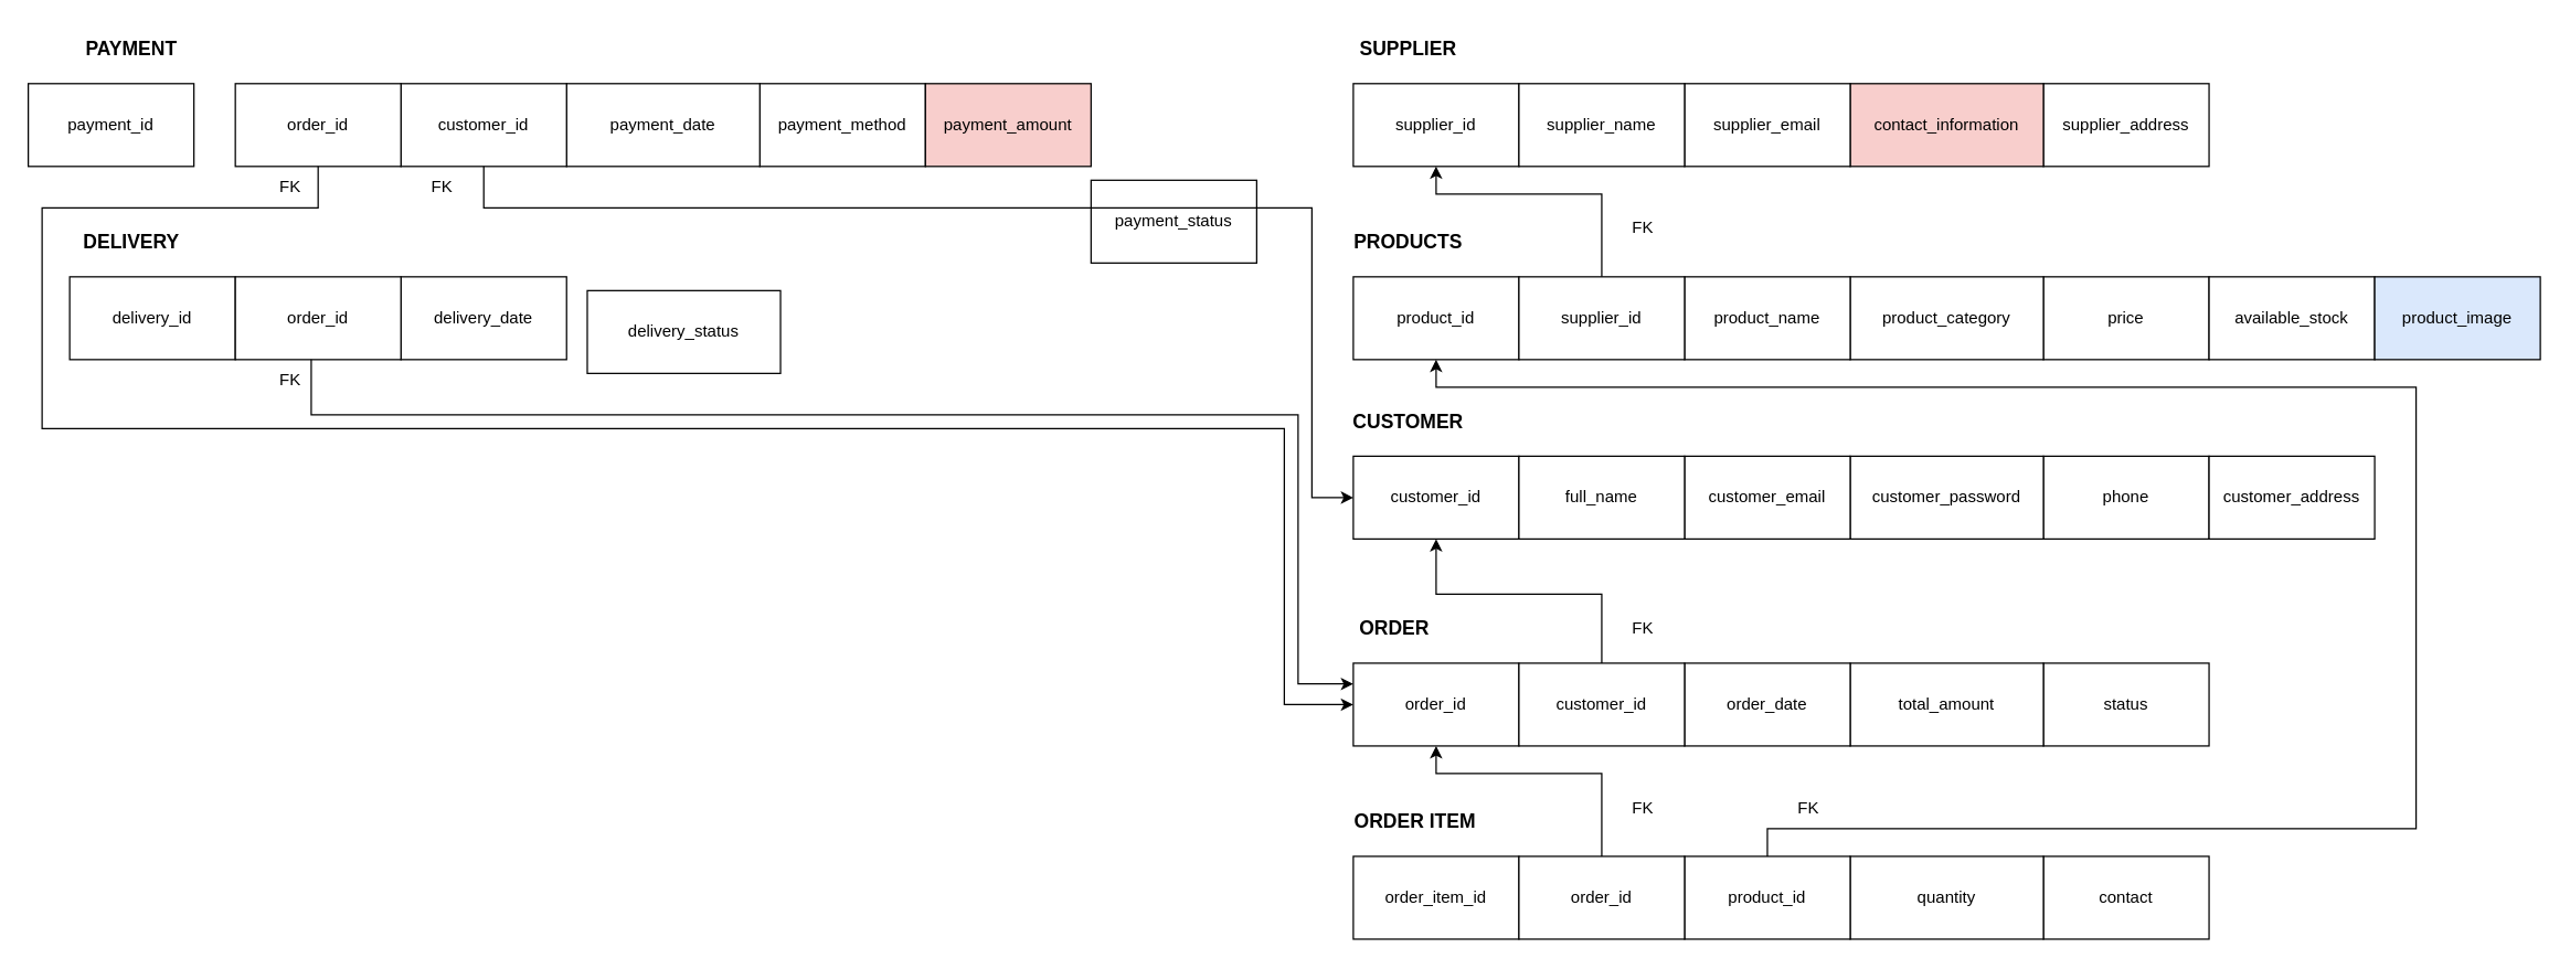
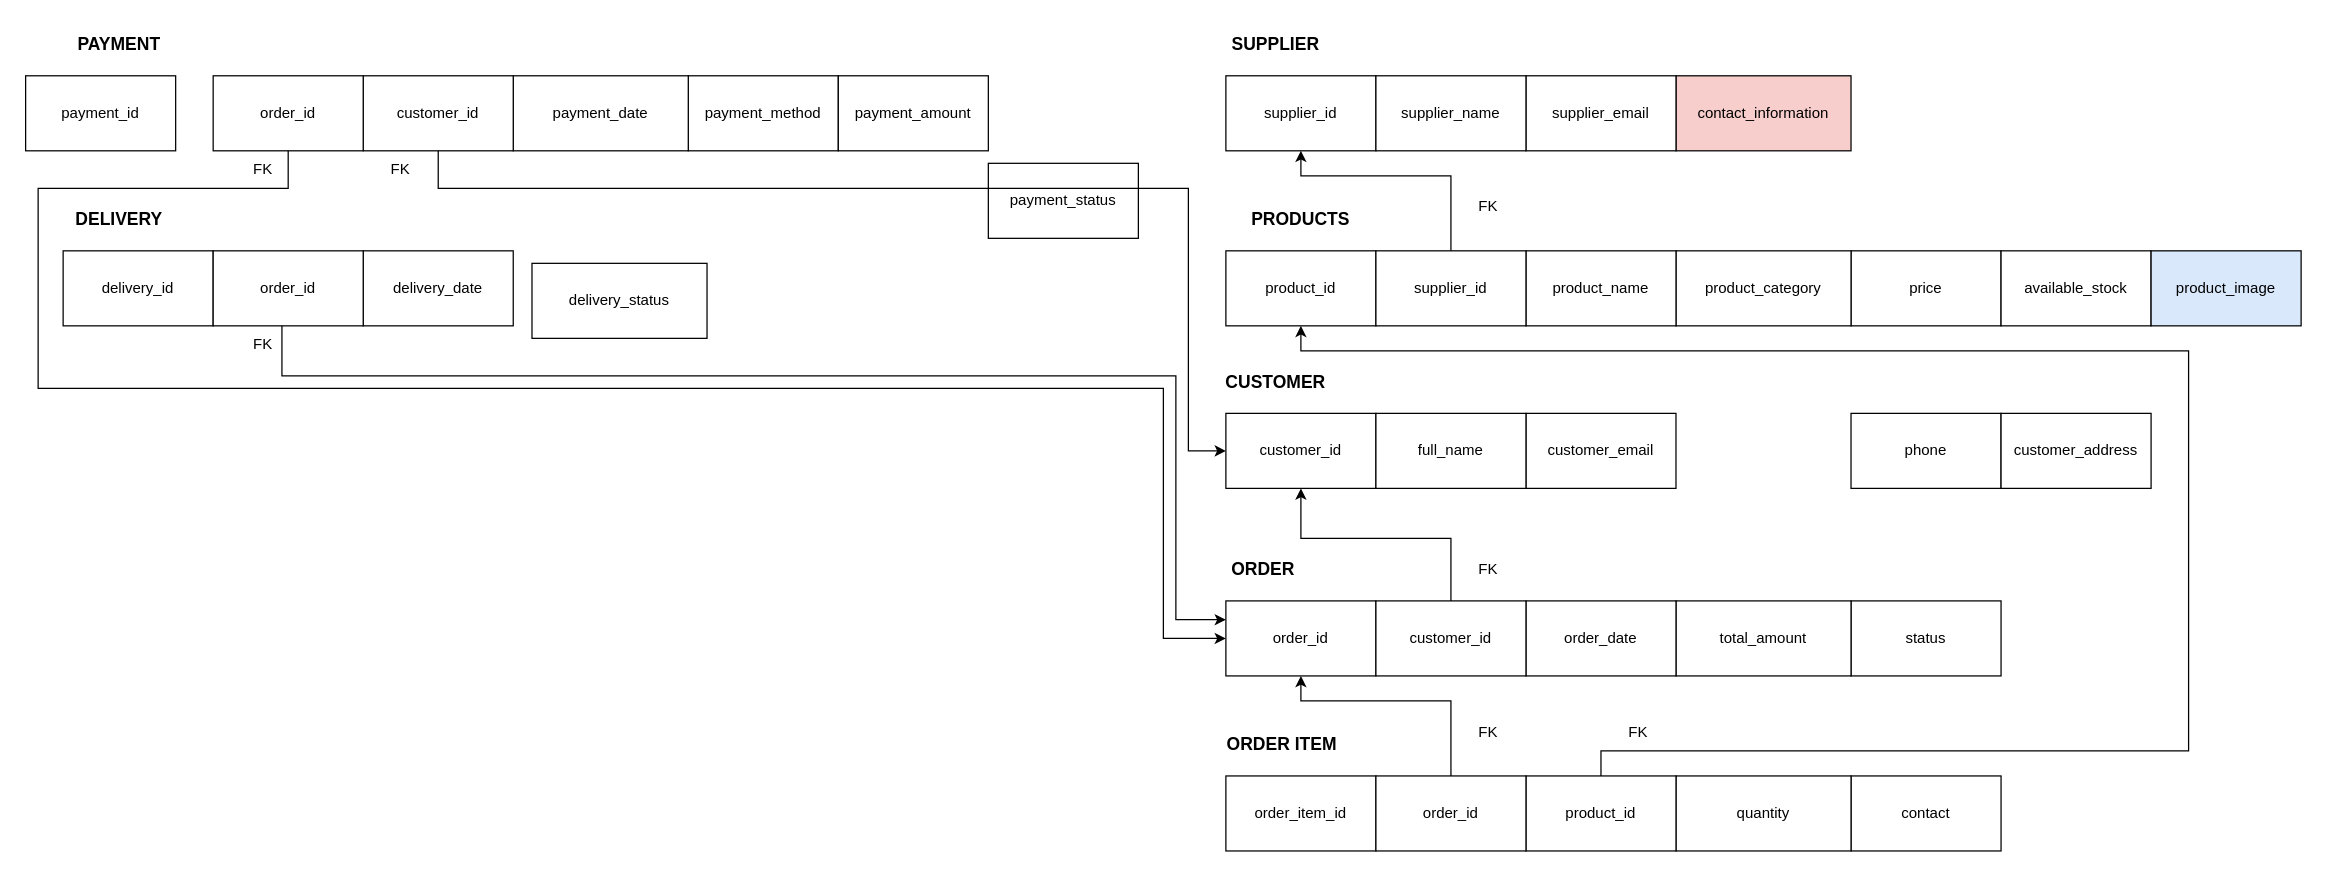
  <mxCell id="0" />
  <mxCell id="1" parent="0" />
- <mxCell id="2" value="supplier_address" style="rounded=0;whiteSpace=wrap;html=1;" vertex="1" parent="1"><mxGeometry x="1480" y="60" width="120" height="60" as="geometry" /></mxCell>
  <mxCell id="3" value="contact_information" style="rounded=0;whiteSpace=wrap;html=1;fillColor=#f8cecc;" vertex="1" parent="1"><mxGeometry x="1340" y="60" width="140" height="60" as="geometry" /></mxCell>
  <mxCell id="4" value="supplier_email" style="rounded=0;whiteSpace=wrap;html=1;" vertex="1" parent="1"><mxGeometry x="1220" y="60" width="120" height="60" as="geometry" /></mxCell>
  <mxCell id="5" value="supplier_id" style="rounded=0;whiteSpace=wrap;html=1;" vertex="1" parent="1"><mxGeometry x="980" y="60" width="120" height="60" as="geometry" /></mxCell>
  <mxCell id="6" value="supplier_name" style="rounded=0;whiteSpace=wrap;html=1;" vertex="1" parent="1"><mxGeometry x="1100" y="60" width="120" height="60" as="geometry" /></mxCell>
  <mxCell id="7" value="&lt;b&gt;SUPPLIER&lt;/b&gt;" style="text;html=1;align=center;verticalAlign=middle;whiteSpace=wrap;rounded=0;fontSize=14;" vertex="1" parent="1"><mxGeometry x="980" y="20" width="80" height="30" as="geometry" /></mxCell>
  <mxCell id="8" value="price" style="rounded=0;whiteSpace=wrap;html=1;" vertex="1" parent="1"><mxGeometry x="1480" y="200" width="120" height="60" as="geometry" /></mxCell>
  <mxCell id="9" value="product_category" style="rounded=0;whiteSpace=wrap;html=1;" vertex="1" parent="1"><mxGeometry x="1340" y="200" width="140" height="60" as="geometry" /></mxCell>
  <mxCell id="10" value="product_name" style="rounded=0;whiteSpace=wrap;html=1;" vertex="1" parent="1"><mxGeometry x="1220" y="200" width="120" height="60" as="geometry" /></mxCell>
  <mxCell id="11" value="product_id" style="rounded=0;whiteSpace=wrap;html=1;" vertex="1" parent="1"><mxGeometry x="980" y="200" width="120" height="60" as="geometry" /></mxCell>
  <mxCell id="12" value="supplier_id" style="rounded=0;whiteSpace=wrap;html=1;" vertex="1" parent="1"><mxGeometry x="1100" y="200" width="120" height="60" as="geometry" /></mxCell>
- <mxCell id="13" value="&lt;b&gt;PRODUCTS&lt;/b&gt;" style="text;html=1;align=center;verticalAlign=middle;whiteSpace=wrap;rounded=0;fontSize=14;" vertex="1" parent="1"><mxGeometry x="980" y="160" width="80" height="30" as="geometry" /></mxCell>
+ <mxCell id="13" value="&lt;b&gt;PRODUCTS&lt;/b&gt;" style="text;html=1;align=center;verticalAlign=middle;whiteSpace=wrap;rounded=0;fontSize=14;" vertex="1" parent="1"><mxGeometry x="1000" y="160" width="80" height="30" as="geometry" /></mxCell>
  <mxCell id="14" value="available_stock" style="rounded=0;whiteSpace=wrap;html=1;" vertex="1" parent="1"><mxGeometry x="1600" y="200" width="120" height="60" as="geometry" /></mxCell>
  <mxCell id="15" value="" style="endArrow=classic;html=1;rounded=0;exitX=0.5;exitY=0;exitDx=0;exitDy=0;entryX=0.5;entryY=1;entryDx=0;entryDy=0;edgeStyle=orthogonalEdgeStyle;" edge="1" parent="1" source="12" target="5"><mxGeometry width="50" height="50" relative="1" as="geometry"><mxPoint x="1280" y="170" as="sourcePoint" /><mxPoint x="1330" y="120" as="targetPoint" /><Array as="points"><mxPoint x="1160" y="140" /><mxPoint x="1040" y="140" /></Array></mxGeometry></mxCell>
  <mxCell id="16" value="FK" style="text;html=1;align=center;verticalAlign=middle;whiteSpace=wrap;rounded=0;" vertex="1" parent="1"><mxGeometry x="1160" y="150" width="60" height="30" as="geometry" /></mxCell>
  <mxCell id="17" value="product_image" style="rounded=0;whiteSpace=wrap;html=1;fillColor=#dae8fc;" vertex="1" parent="1"><mxGeometry x="1720" y="200" width="120" height="60" as="geometry" /></mxCell>
  <mxCell id="18" value="phone" style="rounded=0;whiteSpace=wrap;html=1;" vertex="1" parent="1"><mxGeometry x="1480" y="330" width="120" height="60" as="geometry" /></mxCell>
- <mxCell id="19" value="customer_password" style="rounded=0;whiteSpace=wrap;html=1;" vertex="1" parent="1"><mxGeometry x="1340" y="330" width="140" height="60" as="geometry" /></mxCell>
  <mxCell id="20" value="customer_email" style="rounded=0;whiteSpace=wrap;html=1;" vertex="1" parent="1"><mxGeometry x="1220" y="330" width="120" height="60" as="geometry" /></mxCell>
  <mxCell id="21" value="customer_id" style="rounded=0;whiteSpace=wrap;html=1;" vertex="1" parent="1"><mxGeometry x="980" y="330" width="120" height="60" as="geometry" /></mxCell>
  <mxCell id="22" value="full_name" style="rounded=0;whiteSpace=wrap;html=1;" vertex="1" parent="1"><mxGeometry x="1100" y="330" width="120" height="60" as="geometry" /></mxCell>
  <mxCell id="23" value="&lt;b&gt;CUSTOMER&lt;/b&gt;" style="text;html=1;align=center;verticalAlign=middle;whiteSpace=wrap;rounded=0;fontSize=14;" vertex="1" parent="1"><mxGeometry x="980" y="290" width="80" height="30" as="geometry" /></mxCell>
  <mxCell id="24" value="customer_address" style="rounded=0;whiteSpace=wrap;html=1;" vertex="1" parent="1"><mxGeometry x="1600" y="330" width="120" height="60" as="geometry" /></mxCell>
  <mxCell id="25" value="status" style="rounded=0;whiteSpace=wrap;html=1;" vertex="1" parent="1"><mxGeometry x="1480" y="480" width="120" height="60" as="geometry" /></mxCell>
  <mxCell id="26" value="total_amount" style="rounded=0;whiteSpace=wrap;html=1;" vertex="1" parent="1"><mxGeometry x="1340" y="480" width="140" height="60" as="geometry" /></mxCell>
  <mxCell id="27" value="order_date" style="rounded=0;whiteSpace=wrap;html=1;" vertex="1" parent="1"><mxGeometry x="1220" y="480" width="120" height="60" as="geometry" /></mxCell>
  <mxCell id="28" value="order_id" style="rounded=0;whiteSpace=wrap;html=1;" vertex="1" parent="1"><mxGeometry x="980" y="480" width="120" height="60" as="geometry" /></mxCell>
  <mxCell id="29" value="customer_id" style="rounded=0;whiteSpace=wrap;html=1;" vertex="1" parent="1"><mxGeometry x="1100" y="480" width="120" height="60" as="geometry" /></mxCell>
  <mxCell id="30" value="&lt;b&gt;ORDER&lt;/b&gt;" style="text;html=1;align=center;verticalAlign=middle;whiteSpace=wrap;rounded=0;fontSize=14;" vertex="1" parent="1"><mxGeometry x="970" y="440" width="80" height="30" as="geometry" /></mxCell>
  <mxCell id="31" value="" style="endArrow=classic;html=1;rounded=0;exitX=0.5;exitY=0;exitDx=0;exitDy=0;entryX=0.5;entryY=1;entryDx=0;entryDy=0;edgeStyle=orthogonalEdgeStyle;" edge="1" parent="1" source="29"><mxGeometry width="50" height="50" relative="1" as="geometry"><mxPoint x="1160" y="470" as="sourcePoint" /><mxPoint x="1040" y="390" as="targetPoint" /><Array as="points"><mxPoint x="1160" y="430" /><mxPoint x="1040" y="430" /></Array></mxGeometry></mxCell>
  <mxCell id="32" value="FK" style="text;html=1;align=center;verticalAlign=middle;whiteSpace=wrap;rounded=0;" vertex="1" parent="1"><mxGeometry x="1160" y="440" width="60" height="30" as="geometry" /></mxCell>
  <mxCell id="33" value="contact" style="rounded=0;whiteSpace=wrap;html=1;" vertex="1" parent="1"><mxGeometry x="1480" y="620" width="120" height="60" as="geometry" /></mxCell>
  <mxCell id="34" value="quantity" style="rounded=0;whiteSpace=wrap;html=1;" vertex="1" parent="1"><mxGeometry x="1340" y="620" width="140" height="60" as="geometry" /></mxCell>
  <mxCell id="35" value="product_id" style="rounded=0;whiteSpace=wrap;html=1;" vertex="1" parent="1"><mxGeometry x="1220" y="620" width="120" height="60" as="geometry" /></mxCell>
  <mxCell id="36" value="order_item_id" style="rounded=0;whiteSpace=wrap;html=1;" vertex="1" parent="1"><mxGeometry x="980" y="620" width="120" height="60" as="geometry" /></mxCell>
  <mxCell id="37" value="order_id" style="rounded=0;whiteSpace=wrap;html=1;" vertex="1" parent="1"><mxGeometry x="1100" y="620" width="120" height="60" as="geometry" /></mxCell>
  <mxCell id="38" value="&lt;b&gt;ORDER ITEM&lt;/b&gt;" style="text;html=1;align=center;verticalAlign=middle;whiteSpace=wrap;rounded=0;fontSize=14;" vertex="1" parent="1"><mxGeometry x="970" y="580" width="110" height="30" as="geometry" /></mxCell>
  <mxCell id="39" value="" style="endArrow=classic;html=1;rounded=0;exitX=0.5;exitY=0;exitDx=0;exitDy=0;entryX=0.5;entryY=1;entryDx=0;entryDy=0;edgeStyle=orthogonalEdgeStyle;" edge="1" parent="1" source="37"><mxGeometry width="50" height="50" relative="1" as="geometry"><mxPoint x="1160" y="630" as="sourcePoint" /><mxPoint x="1040" y="540" as="targetPoint" /><Array as="points"><mxPoint x="1160" y="560" /><mxPoint x="1040" y="560" /></Array></mxGeometry></mxCell>
  <mxCell id="40" value="" style="endArrow=classic;html=1;rounded=0;exitX=0.5;exitY=0;exitDx=0;exitDy=0;entryX=0.5;entryY=1;entryDx=0;entryDy=0;edgeStyle=orthogonalEdgeStyle;" edge="1" parent="1" target="11"><mxGeometry width="50" height="50" relative="1" as="geometry"><mxPoint x="1280" y="620" as="sourcePoint" /><mxPoint x="1160" y="540" as="targetPoint" /><Array as="points"><mxPoint x="1280" y="600" /><mxPoint x="1750" y="600" /><mxPoint x="1750" y="280" /><mxPoint x="1040" y="280" /></Array></mxGeometry></mxCell>
  <mxCell id="41" value="FK" style="text;html=1;align=center;verticalAlign=middle;whiteSpace=wrap;rounded=0;" vertex="1" parent="1"><mxGeometry x="1280" y="570" width="60" height="30" as="geometry" /></mxCell>
  <mxCell id="42" value="FK" style="text;html=1;align=center;verticalAlign=middle;whiteSpace=wrap;rounded=0;" vertex="1" parent="1"><mxGeometry x="1160" y="570" width="60" height="30" as="geometry" /></mxCell>
  <mxCell id="43" value="payment_method" style="rounded=0;whiteSpace=wrap;html=1;" vertex="1" parent="1"><mxGeometry x="550" y="60" width="120" height="60" as="geometry" /></mxCell>
  <mxCell id="44" value="payment_date" style="rounded=0;whiteSpace=wrap;html=1;" vertex="1" parent="1"><mxGeometry x="410" y="60" width="140" height="60" as="geometry" /></mxCell>
  <mxCell id="45" value="customer_id" style="rounded=0;whiteSpace=wrap;html=1;" vertex="1" parent="1"><mxGeometry x="290" y="60" width="120" height="60" as="geometry" /></mxCell>
  <mxCell id="46" value="payment_id" style="rounded=0;whiteSpace=wrap;html=1;" vertex="1" parent="1"><mxGeometry x="20" y="60" width="120" height="60" as="geometry" /></mxCell>
  <mxCell id="47" value="order_id" style="rounded=0;whiteSpace=wrap;html=1;" vertex="1" parent="1"><mxGeometry x="170" y="60" width="120" height="60" as="geometry" /></mxCell>
  <mxCell id="48" value="&lt;b&gt;PAYMENT&lt;/b&gt;" style="text;html=1;align=center;verticalAlign=middle;whiteSpace=wrap;rounded=0;fontSize=14;" vertex="1" parent="1"><mxGeometry x="40" y="20" width="110" height="30" as="geometry" /></mxCell>
  <mxCell id="49" value="FK" style="text;html=1;align=center;verticalAlign=middle;whiteSpace=wrap;rounded=0;" vertex="1" parent="1"><mxGeometry x="180" y="120" width="60" height="30" as="geometry" /></mxCell>
  <mxCell id="50" value="FK" style="text;html=1;align=center;verticalAlign=middle;whiteSpace=wrap;rounded=0;" vertex="1" parent="1"><mxGeometry x="290" y="120" width="60" height="30" as="geometry" /></mxCell>
- <mxCell id="51" value="payment_amount" style="rounded=0;whiteSpace=wrap;html=1;fillColor=#f8cecc;" vertex="1" parent="1"><mxGeometry x="670" y="60" width="120" height="60" as="geometry" /></mxCell>
+ <mxCell id="51" value="payment_amount" style="rounded=0;whiteSpace=wrap;html=1;" vertex="1" parent="1"><mxGeometry x="670" y="60" width="120" height="60" as="geometry" /></mxCell>
  <mxCell id="52" value="payment_status" style="rounded=0;whiteSpace=wrap;html=1;" vertex="1" parent="1"><mxGeometry x="790" y="130" width="120" height="60" as="geometry" /></mxCell>
  <mxCell id="53" value="" style="endArrow=classic;html=1;rounded=0;exitX=0.5;exitY=1;exitDx=0;exitDy=0;entryX=0;entryY=0.5;entryDx=0;entryDy=0;edgeStyle=orthogonalEdgeStyle;" edge="1" parent="1" source="47" target="28"><mxGeometry width="50" height="50" relative="1" as="geometry"><mxPoint x="400" y="440" as="sourcePoint" /><mxPoint x="250" y="230" as="targetPoint" /><Array as="points"><mxPoint x="230" y="150" /><mxPoint x="30" y="150" /><mxPoint x="30" y="310" /><mxPoint x="930" y="310" /><mxPoint x="930" y="510" /></Array></mxGeometry></mxCell>
  <mxCell id="54" value="" style="endArrow=classic;html=1;rounded=0;exitX=0.5;exitY=1;exitDx=0;exitDy=0;entryX=0;entryY=0.5;entryDx=0;entryDy=0;edgeStyle=orthogonalEdgeStyle;" edge="1" parent="1" source="45" target="21"><mxGeometry width="50" height="50" relative="1" as="geometry"><mxPoint x="340" y="120" as="sourcePoint" /><mxPoint x="1090" y="510" as="targetPoint" /><Array as="points"><mxPoint x="350" y="150" /><mxPoint x="950" y="150" /><mxPoint x="950" y="360" /></Array></mxGeometry></mxCell>
  <mxCell id="55" value="delivery_status" style="rounded=0;whiteSpace=wrap;html=1;" vertex="1" parent="1"><mxGeometry x="425" y="210" width="140" height="60" as="geometry" /></mxCell>
  <mxCell id="56" value="delivery_date" style="rounded=0;whiteSpace=wrap;html=1;" vertex="1" parent="1"><mxGeometry x="290" y="200" width="120" height="60" as="geometry" /></mxCell>
  <mxCell id="57" value="delivery_id" style="rounded=0;whiteSpace=wrap;html=1;" vertex="1" parent="1"><mxGeometry x="50" y="200" width="120" height="60" as="geometry" /></mxCell>
  <mxCell id="58" value="order_id" style="rounded=0;whiteSpace=wrap;html=1;" vertex="1" parent="1"><mxGeometry x="170" y="200" width="120" height="60" as="geometry" /></mxCell>
  <mxCell id="59" value="&lt;b&gt;DELIVERY&lt;/b&gt;" style="text;html=1;align=center;verticalAlign=middle;whiteSpace=wrap;rounded=0;fontSize=14;" vertex="1" parent="1"><mxGeometry x="40" y="160" width="110" height="30" as="geometry" /></mxCell>
  <mxCell id="60" value="FK" style="text;html=1;align=center;verticalAlign=middle;whiteSpace=wrap;rounded=0;" vertex="1" parent="1"><mxGeometry x="180" y="260" width="60" height="30" as="geometry" /></mxCell>
  <mxCell id="61" value="" style="endArrow=classic;html=1;rounded=0;exitX=0.75;exitY=0;exitDx=0;exitDy=0;entryX=0;entryY=0.25;entryDx=0;entryDy=0;edgeStyle=orthogonalEdgeStyle;" edge="1" parent="1" source="60" target="28"><mxGeometry width="50" height="50" relative="1" as="geometry"><mxPoint x="240" y="130" as="sourcePoint" /><mxPoint x="990" y="520" as="targetPoint" /><Array as="points"><mxPoint x="225" y="300" /><mxPoint x="940" y="300" /><mxPoint x="940" y="495" /></Array></mxGeometry></mxCell>
